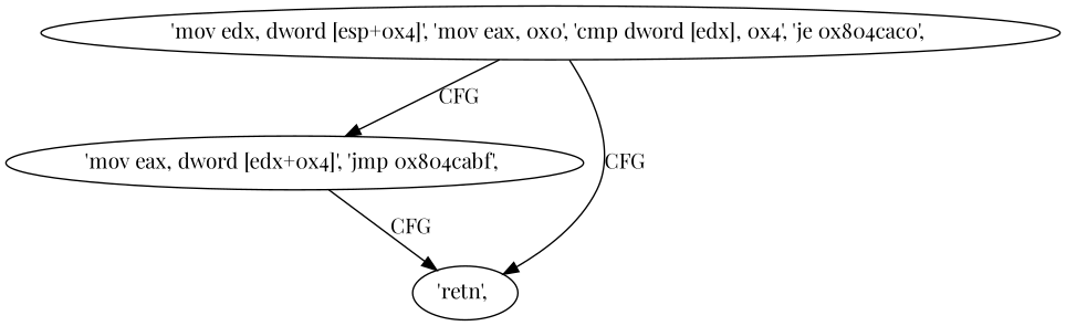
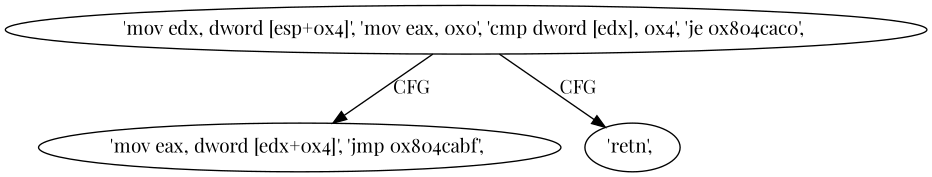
  digraph {
    fontname="Playfair Display"
    node [fontname="Playfair Display"]
    edge [fontname="Playfair Display"]
    n1 [label="'mov edx, dword [esp+0x4]', 'mov eax, 0x0', 'cmp dword [edx], 0x4', 'je 0x804cac0', "]
    n2 [label="'mov eax, dword [edx+0x4]', 'jmp 0x804cabf', "]
    n3 [label="'retn', "]
    n1 -> n2 [label=CFG]
    n1 -> n3 [label=CFG]
-   n2 -> n3 [label=CFG]
  }
